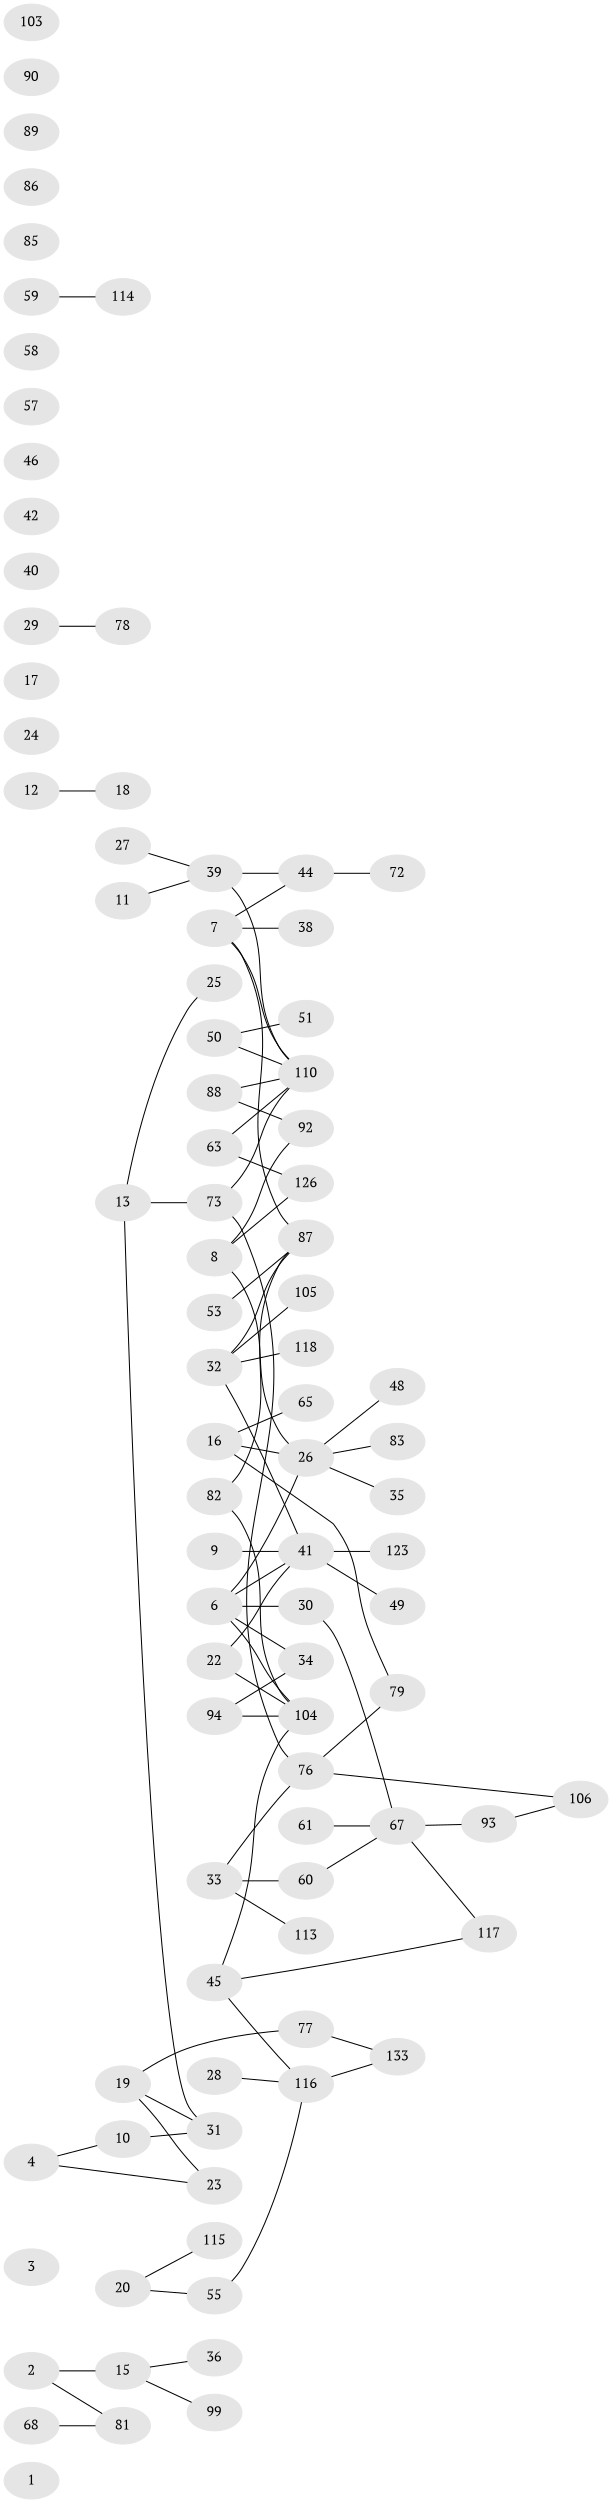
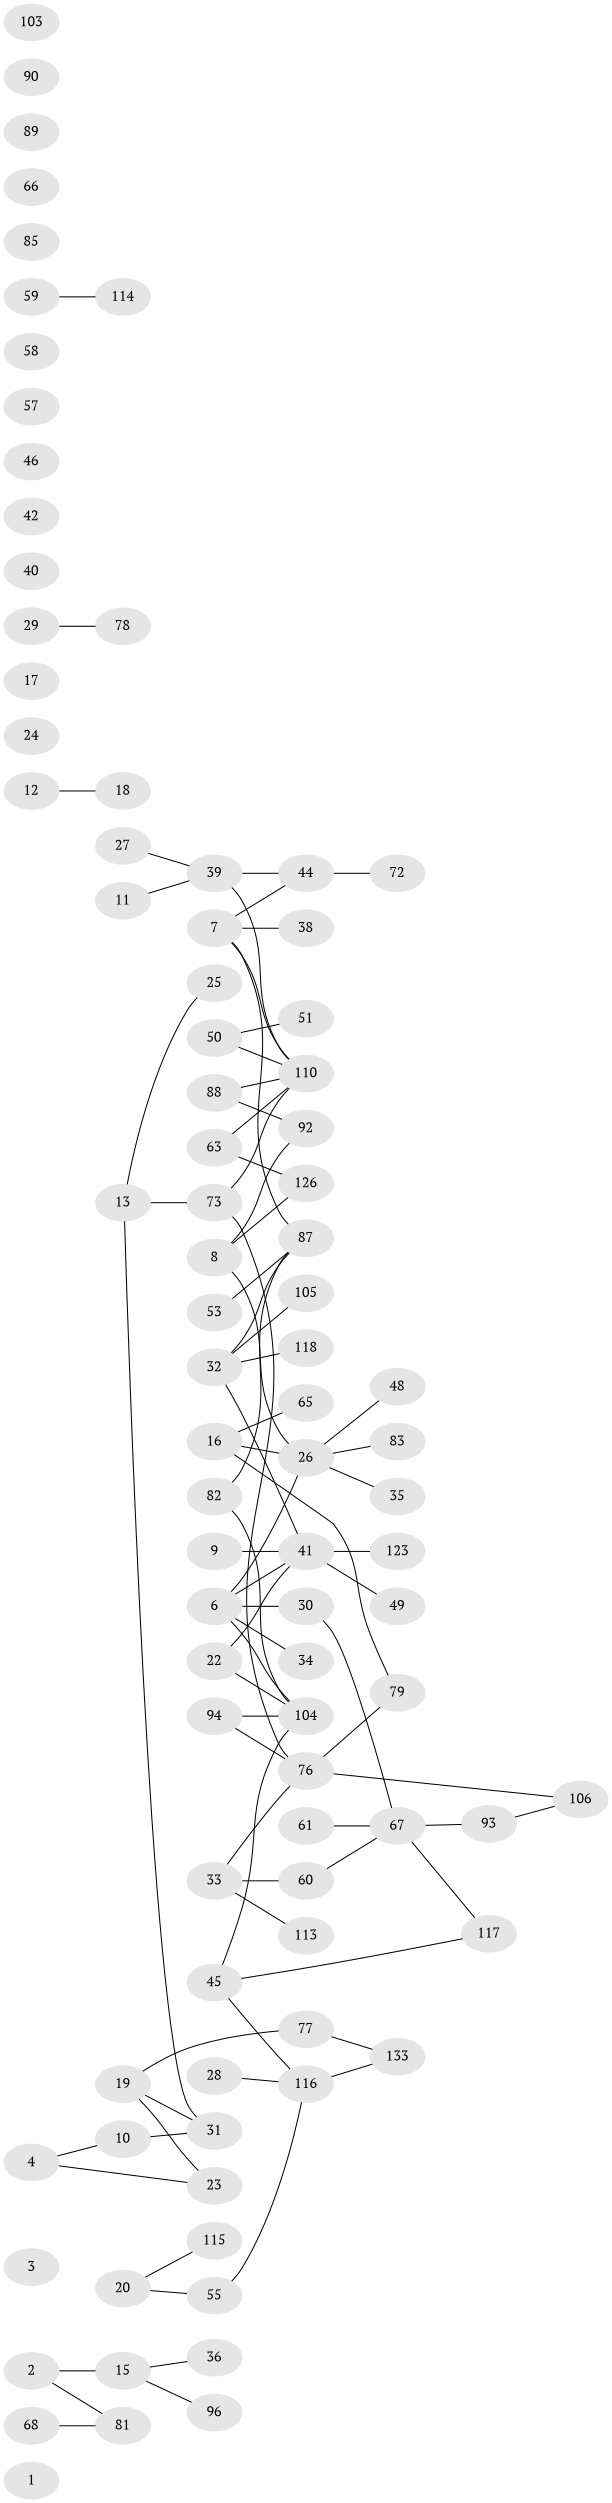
  graph {
    fontname="PT Serif"
    rankdir=LR
    node [color=gray90 fontname="PT Serif" style=filled]
    edge [fontname="PT Serif"]
    1 [super="+24"]
    2 [super="+5"]
    15
    81
    36
-   99
+   99 [label=96]
    3
    4 [super="+43"]
    10
    23
    31
    6 [super="+131"]
    26 [super="+132"]
    30
    34
    41 [super="+84"]
    104 [super="+109"]
    35 [super="+107"]
    48 [super="+70"]
    83
    n21 [label=67 super="+98"]
    49
    123
    7 [super="+100"]
    38 [super="+75"]
    44 [super="+112"]
    87 [super="+108"]
    110 [super="+127"]
    72
    8 [super="+54"]
    92 [super="+96"]
    126
    9
    39 [super="+94"]
    11
    18 [super="+128"]
    12
    13 [super="+71"]
    25
    73
    76 [super="+101"]
    n42 [label=24]
    16 [super="+125"]
    65
    79
    17
    19 [super="+62"]
    77 [super="+97"]
    133
    20 [super="+52"]
    55 [super="+111"]
    115
    116 [super="+124"]
    22
    27
    28
    78 [super="+80"]
    29
    117
    93 [super="+95"]
    32 [super="+37"]
    105
    118
    33 [super="+47"]
    60
    113
    106
    40 [super="+120"]
    42
    45 [super="+102"]
    46
    50 [super="+56"]
    51 [super="+91"]
    53
    57
    58 [super="+69"]
    59 [super="+119"]
    114 [super="+121"]
    61 [super="+74"]
    63 [super="+67"]
    n81 [label=94]
    68
    82 [super="+122"]
    85 [super="+130"]
-   86
+   86 [label=66]
    88 [super="+129"]
    89
    90
    103
    2 -- 15
    2 -- 81
    15 -- 36
    15 -- 99
    4 -- 10
    4 -- 23
    10 -- 31
    6 -- 26
    6 -- 30
    6 -- 34
    6 -- 41
    6 -- 104
    26 -- 35
    26 -- 48
    26 -- 83
    30 -- n21
    41 -- 49
    41 -- 123
    n21 -- 117
    n21 -- 93
    7 -- 38
    7 -- 44
    7 -- 87
    7 -- 110
    44 -- 72
    8 -- 26
    8 -- 92
    8 -- 126
    9 -- 41
    39 -- 44
    39 -- 110
    11 -- 39
    12 -- 18
    13 -- 31
    13 -- 25
    13 -- 73
    73 -- 110
    73 -- 76
    76 -- 79
    76 -- 106
    16 -- 26
    16 -- 65
    16 -- 79
    19 -- 23
    19 -- 31
    19 -- 77
    77 -- 133
    20 -- 55
    20 -- 115
    55 -- 116
    116 -- 133
    22 -- 41
    22 -- 104
    27 -- 39
    28 -- 116
    29 -- 78
    93 -- 106
    32 -- 41
    32 -- 87
    32 -- 105
    32 -- 118
    33 -- 76
    33 -- 60
    33 -- 113
    60 -- n21
    45 -- 104
    45 -- 116
    45 -- 117
    50 -- 110
    50 -- 51
    53 -- 87
    59 -- 114
    61 -- n21
    63 -- 110
    63 -- 126
    n81 -- 104
-   n81 -- 34
+   n81 -- 76
    68 -- 81
    82 -- 104
    82 -- 87
    88 -- 110
    88 -- 92
  }
